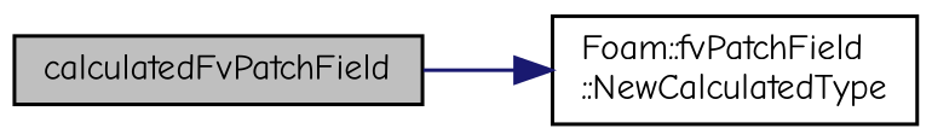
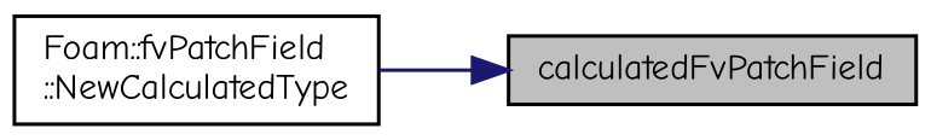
  digraph {
    rankdir=LR
    fontname="Comic Neue"
    node [color=black fontname="Comic Neue" fontsize=10 shape=record]
    n1 [fillcolor=grey75 fontcolor=black height=0.2 label=calculatedFvPatchField style=filled width=0.4]
    n2 [height=0.2 label="Foam::fvPatchField\l::NewCalculatedType" width=0.4]
-   n1 -> n2 [color=midnightblue fontname="Comic Neue" fontsize=10 labelfontname=Helvetica labelfontsize=10 style=solid]
+   n2 -> n1 [color=midnightblue fontname="Comic Neue" fontsize=10 labelfontname=Helvetica labelfontsize=10 style=solid]
  }
